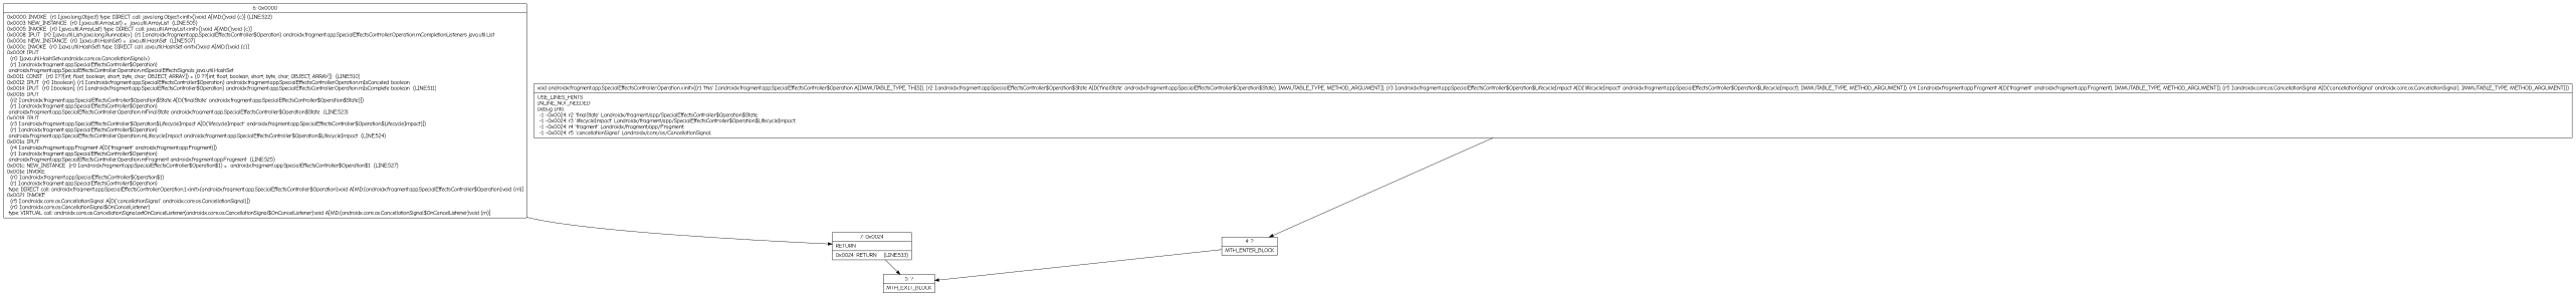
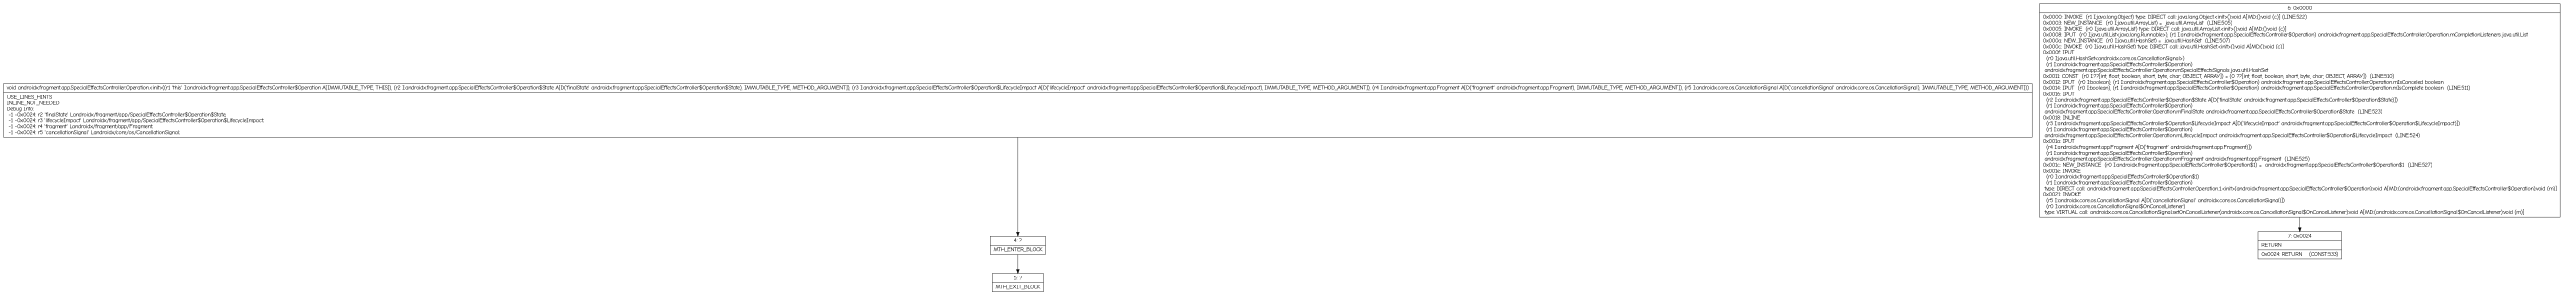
  digraph {
    fontname="Comic Neue"
    node [fontname="Comic Neue" shape=record]
    edge [fontname="Comic Neue"]
    n1 [label="{4\:\ ?|MTH_ENTER_BLOCK\l}"]
    n2 [label="{5\:\ ?|MTH_EXIT_BLOCK\l}"]
-   n3 [label="{6\:\ 0x0000|0x0000: INVOKE  (r1 I:java.lang.Object) type: DIRECT call: java.lang.Object.\<init\>():void A[MD:():void (c)] (LINE:522)\l0x0003: NEW_INSTANCE  (r0 I:java.util.ArrayList) =  java.util.ArrayList  (LINE:505)\l0x0005: INVOKE  (r0 I:java.util.ArrayList) type: DIRECT call: java.util.ArrayList.\<init\>():void A[MD:():void (c)]\l0x0008: IPUT  (r0 I:java.util.List\<java.lang.Runnable\>), (r1 I:androidx.fragment.app.SpecialEffectsController$Operation) androidx.fragment.app.SpecialEffectsController.Operation.mCompletionListeners java.util.List \l0x000a: NEW_INSTANCE  (r0 I:java.util.HashSet) =  java.util.HashSet  (LINE:507)\l0x000c: INVOKE  (r0 I:java.util.HashSet) type: DIRECT call: java.util.HashSet.\<init\>():void A[MD:():void (c)]\l0x000f: IPUT  \l  (r0 I:java.util.HashSet\<androidx.core.os.CancellationSignal\>)\l  (r1 I:androidx.fragment.app.SpecialEffectsController$Operation)\l androidx.fragment.app.SpecialEffectsController.Operation.mSpecialEffectsSignals java.util.HashSet \l0x0011: CONST  (r0 I:??[int, float, boolean, short, byte, char, OBJECT, ARRAY]) = (0 ??[int, float, boolean, short, byte, char, OBJECT, ARRAY])  (LINE:510)\l0x0012: IPUT  (r0 I:boolean), (r1 I:androidx.fragment.app.SpecialEffectsController$Operation) androidx.fragment.app.SpecialEffectsController.Operation.mIsCanceled boolean \l0x0014: IPUT  (r0 I:boolean), (r1 I:androidx.fragment.app.SpecialEffectsController$Operation) androidx.fragment.app.SpecialEffectsController.Operation.mIsComplete boolean  (LINE:511)\l0x0016: IPUT  \l  (r2 I:androidx.fragment.app.SpecialEffectsController$Operation$State A[D('finalState' androidx.fragment.app.SpecialEffectsController$Operation$State)])\l  (r1 I:androidx.fragment.app.SpecialEffectsController$Operation)\l androidx.fragment.app.SpecialEffectsController.Operation.mFinalState androidx.fragment.app.SpecialEffectsController$Operation$State  (LINE:523)\l0x0018: IPUT  \l  (r3 I:androidx.fragment.app.SpecialEffectsController$Operation$LifecycleImpact A[D('lifecycleImpact' androidx.fragment.app.SpecialEffectsController$Operation$LifecycleImpact)])\l  (r1 I:androidx.fragment.app.SpecialEffectsController$Operation)\l androidx.fragment.app.SpecialEffectsController.Operation.mLifecycleImpact androidx.fragment.app.SpecialEffectsController$Operation$LifecycleImpact  (LINE:524)\l0x001a: IPUT  \l  (r4 I:androidx.fragment.app.Fragment A[D('fragment' androidx.fragment.app.Fragment)])\l  (r1 I:androidx.fragment.app.SpecialEffectsController$Operation)\l androidx.fragment.app.SpecialEffectsController.Operation.mFragment androidx.fragment.app.Fragment  (LINE:525)\l0x001c: NEW_INSTANCE  (r0 I:androidx.fragment.app.SpecialEffectsController$Operation$1) =  androidx.fragment.app.SpecialEffectsController$Operation$1  (LINE:527)\l0x001e: INVOKE  \l  (r0 I:androidx.fragment.app.SpecialEffectsController$Operation$1)\l  (r1 I:androidx.fragment.app.SpecialEffectsController$Operation)\l type: DIRECT call: androidx.fragment.app.SpecialEffectsController.Operation.1.\<init\>(androidx.fragment.app.SpecialEffectsController$Operation):void A[MD:(androidx.fragment.app.SpecialEffectsController$Operation):void (m)]\l0x0021: INVOKE  \l  (r5 I:androidx.core.os.CancellationSignal A[D('cancellationSignal' androidx.core.os.CancellationSignal)])\l  (r0 I:androidx.core.os.CancellationSignal$OnCancelListener)\l type: VIRTUAL call: androidx.core.os.CancellationSignal.setOnCancelListener(androidx.core.os.CancellationSignal$OnCancelListener):void A[MD:(androidx.core.os.CancellationSignal$OnCancelListener):void (m)]\l}"]
-   n4 [label="{7\:\ 0x0024|RETURN\l|0x0024: RETURN    (LINE:533)\l}"]
+   n3 [label="{6\:\ 0x0000|0x0000: INVOKE  (r1 I:java.lang.Object) type: DIRECT call: java.lang.Object.\<init\>():void A[MD:():void (c)] (LINE:522)\l0x0003: NEW_INSTANCE  (r0 I:java.util.ArrayList) =  java.util.ArrayList  (LINE:505)\l0x0005: INVOKE  (r0 I:java.util.ArrayList) type: DIRECT call: java.util.ArrayList.\<init\>():void A[MD:():void (c)]\l0x0008: IPUT  (r0 I:java.util.List\<java.lang.Runnable\>), (r1 I:androidx.fragment.app.SpecialEffectsController$Operation) androidx.fragment.app.SpecialEffectsController.Operation.mCompletionListeners java.util.List \l0x000a: NEW_INSTANCE  (r0 I:java.util.HashSet) =  java.util.HashSet  (LINE:507)\l0x000c: INVOKE  (r0 I:java.util.HashSet) type: DIRECT call: java.util.HashSet.\<init\>():void A[MD:():void (c)]\l0x000f: IPUT  \l  (r0 I:java.util.HashSet\<androidx.core.os.CancellationSignal\>)\l  (r1 I:androidx.fragment.app.SpecialEffectsController$Operation)\l androidx.fragment.app.SpecialEffectsController.Operation.mSpecialEffectsSignals java.util.HashSet \l0x0011: CONST  (r0 I:??[int, float, boolean, short, byte, char, OBJECT, ARRAY]) = (0 ??[int, float, boolean, short, byte, char, OBJECT, ARRAY])  (LINE:510)\l0x0012: IPUT  (r0 I:boolean), (r1 I:androidx.fragment.app.SpecialEffectsController$Operation) androidx.fragment.app.SpecialEffectsController.Operation.mIsCanceled boolean \l0x0014: IPUT  (r0 I:boolean), (r1 I:androidx.fragment.app.SpecialEffectsController$Operation) androidx.fragment.app.SpecialEffectsController.Operation.mIsComplete boolean  (LINE:511)\l0x0016: IPUT  \l  (r2 I:androidx.fragment.app.SpecialEffectsController$Operation$State A[D('finalState' androidx.fragment.app.SpecialEffectsController$Operation$State)])\l  (r1 I:androidx.fragment.app.SpecialEffectsController$Operation)\l androidx.fragment.app.SpecialEffectsController.Operation.mFinalState androidx.fragment.app.SpecialEffectsController$Operation$State  (LINE:523)\l0x0018: INLINE  \l  (r3 I:androidx.fragment.app.SpecialEffectsController$Operation$LifecycleImpact A[D('lifecycleImpact' androidx.fragment.app.SpecialEffectsController$Operation$LifecycleImpact)])\l  (r1 I:androidx.fragment.app.SpecialEffectsController$Operation)\l androidx.fragment.app.SpecialEffectsController.Operation.mLifecycleImpact androidx.fragment.app.SpecialEffectsController$Operation$LifecycleImpact  (LINE:524)\l0x001a: IPUT  \l  (r4 I:androidx.fragment.app.Fragment A[D('fragment' androidx.fragment.app.Fragment)])\l  (r1 I:androidx.fragment.app.SpecialEffectsController$Operation)\l androidx.fragment.app.SpecialEffectsController.Operation.mFragment androidx.fragment.app.Fragment  (LINE:525)\l0x001c: NEW_INSTANCE  (r0 I:androidx.fragment.app.SpecialEffectsController$Operation$1) =  androidx.fragment.app.SpecialEffectsController$Operation$1  (LINE:527)\l0x001e: INVOKE  \l  (r0 I:androidx.fragment.app.SpecialEffectsController$Operation$1)\l  (r1 I:androidx.fragment.app.SpecialEffectsController$Operation)\l type: DIRECT call: androidx.fragment.app.SpecialEffectsController.Operation.1.\<init\>(androidx.fragment.app.SpecialEffectsController$Operation):void A[MD:(androidx.fragment.app.SpecialEffectsController$Operation):void (m)]\l0x0021: INVOKE  \l  (r5 I:androidx.core.os.CancellationSignal A[D('cancellationSignal' androidx.core.os.CancellationSignal)])\l  (r0 I:androidx.core.os.CancellationSignal$OnCancelListener)\l type: VIRTUAL call: androidx.core.os.CancellationSignal.setOnCancelListener(androidx.core.os.CancellationSignal$OnCancelListener):void A[MD:(androidx.core.os.CancellationSignal$OnCancelListener):void (m)]\l}"]
+   n4 [label="{7\:\ 0x0024|RETURN\l|0x0024: RETURN    (CONST:533)\l}"]
    n5 [label="{void androidx.fragment.app.SpecialEffectsController.Operation.\<init\>((r1 'this' I:androidx.fragment.app.SpecialEffectsController$Operation A[IMMUTABLE_TYPE, THIS]), (r2 I:androidx.fragment.app.SpecialEffectsController$Operation$State A[D('finalState' androidx.fragment.app.SpecialEffectsController$Operation$State), IMMUTABLE_TYPE, METHOD_ARGUMENT]), (r3 I:androidx.fragment.app.SpecialEffectsController$Operation$LifecycleImpact A[D('lifecycleImpact' androidx.fragment.app.SpecialEffectsController$Operation$LifecycleImpact), IMMUTABLE_TYPE, METHOD_ARGUMENT]), (r4 I:androidx.fragment.app.Fragment A[D('fragment' androidx.fragment.app.Fragment), IMMUTABLE_TYPE, METHOD_ARGUMENT]), (r5 I:androidx.core.os.CancellationSignal A[D('cancellationSignal' androidx.core.os.CancellationSignal), IMMUTABLE_TYPE, METHOD_ARGUMENT]))  | USE_LINES_HINTS\lINLINE_NOT_NEEDED\lDebug Info:\l  \-1 \-0x0024: r2 'finalState' Landroidx\/fragment\/app\/SpecialEffectsController$Operation$State;\l  \-1 \-0x0024: r3 'lifecycleImpact' Landroidx\/fragment\/app\/SpecialEffectsController$Operation$LifecycleImpact;\l  \-1 \-0x0024: r4 'fragment' Landroidx\/fragment\/app\/Fragment;\l  \-1 \-0x0024: r5 'cancellationSignal' Landroidx\/core\/os\/CancellationSignal;\l}"]
    n1 -> n2
    n3 -> n4
-   n4 -> n2
    n5 -> n1
  }
